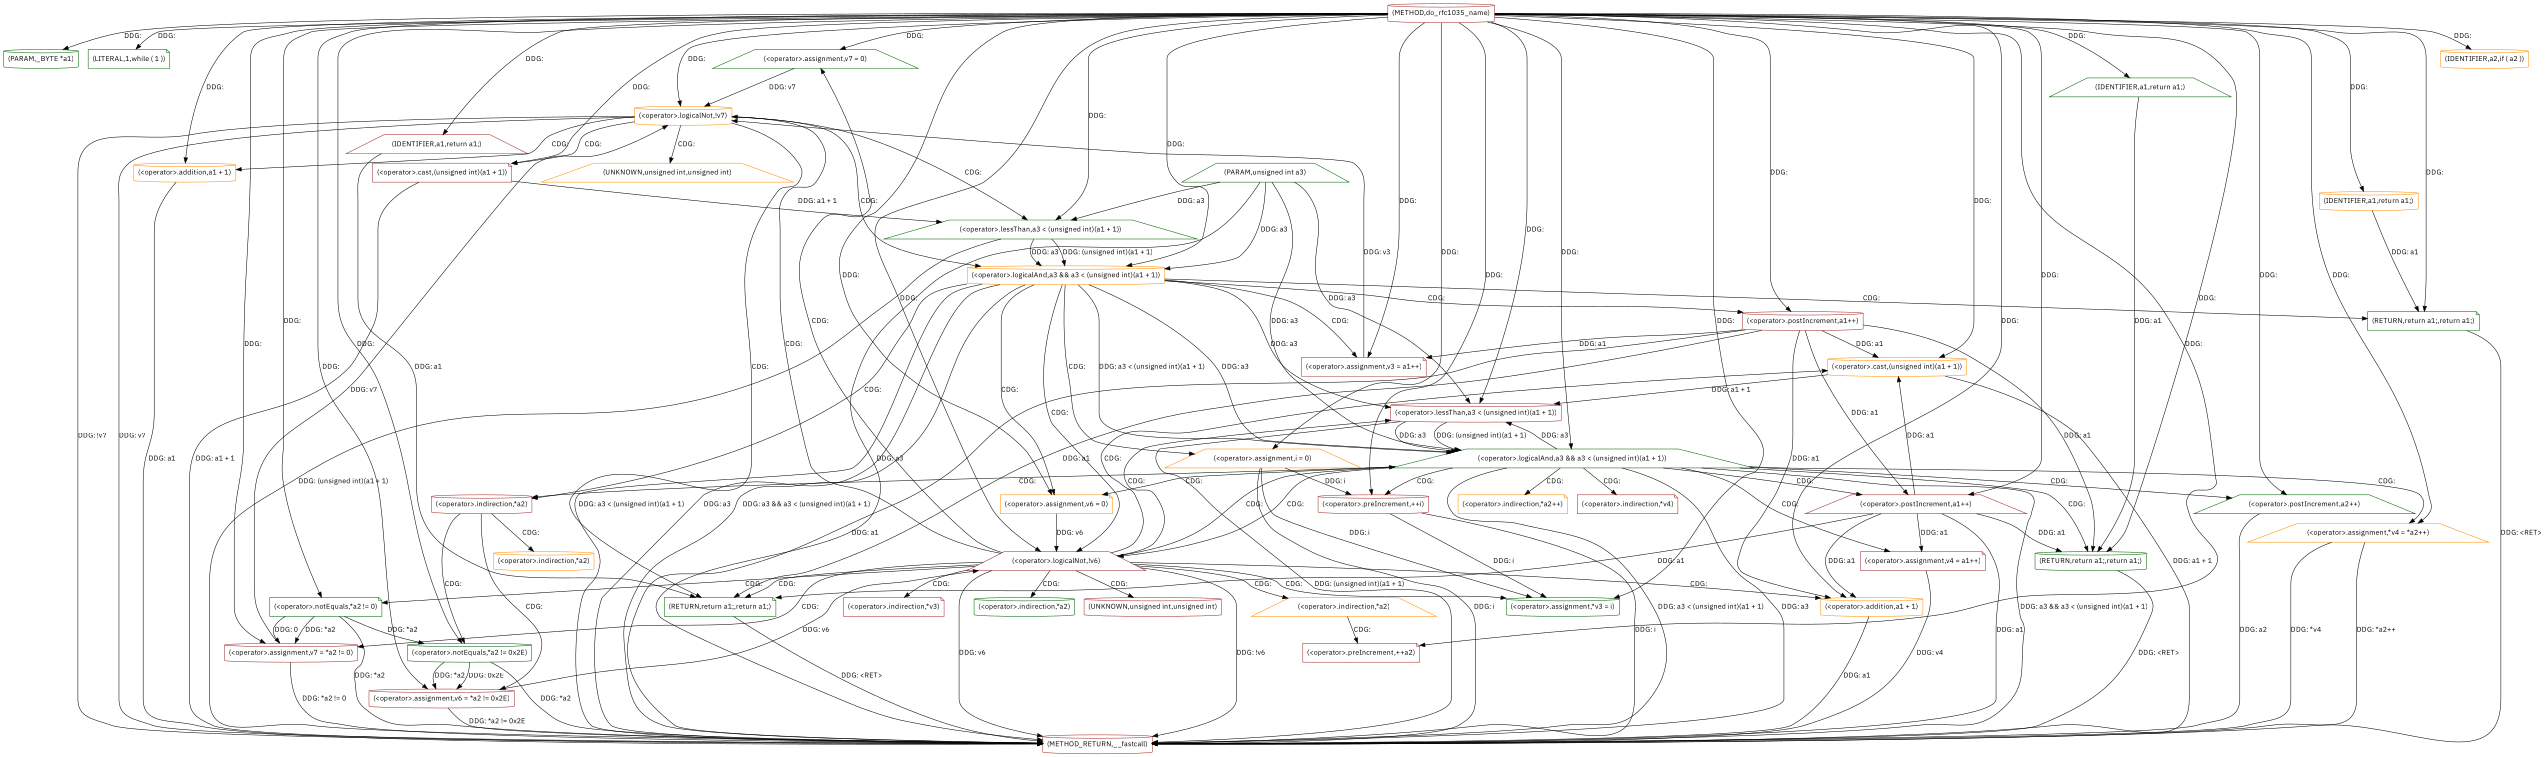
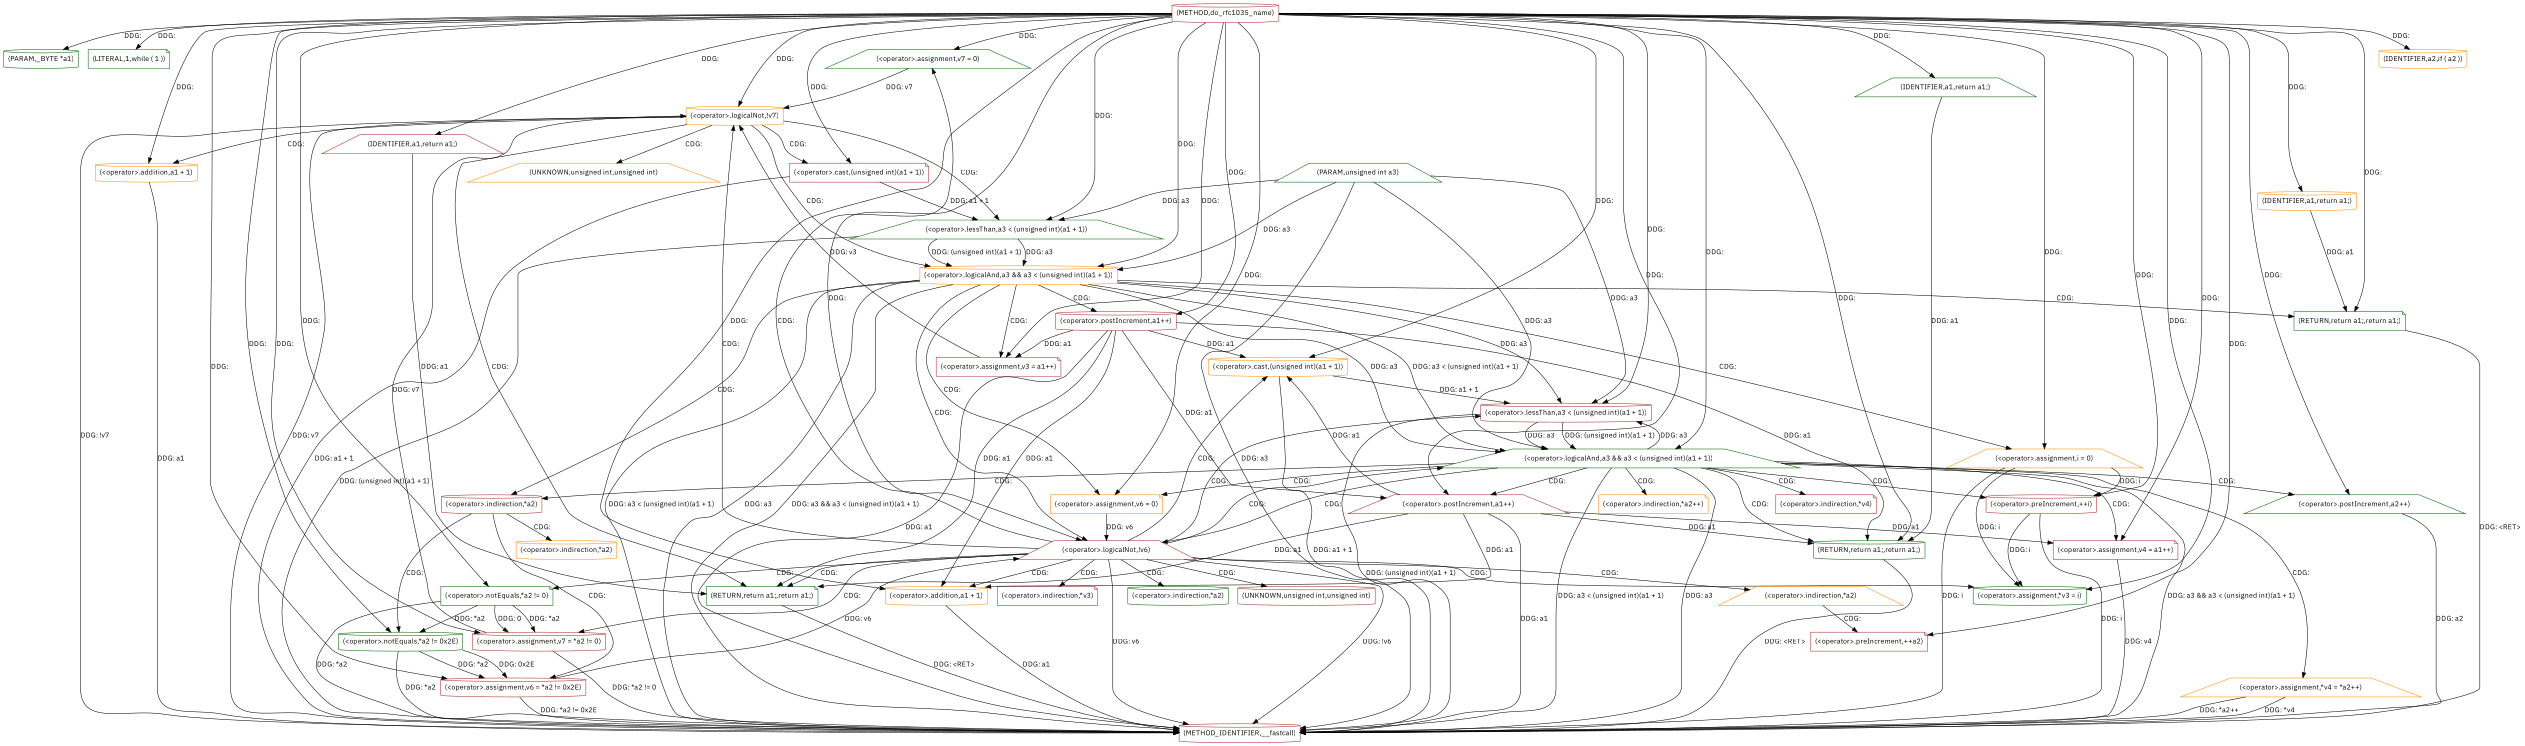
  digraph {
    fontname="IBM Plex Sans"
    node [color=brown fontname="IBM Plex Sans" shape=cylinder]
    edge [fontname="IBM Plex Sans"]
    n1 [label="(METHOD,do_rfc1035_name)"]
    n2 [color=darkgreen label="(PARAM,_BYTE *a1)"]
    n3 [color=darkgreen label="(LITERAL,1,while ( 1 ))" shape=note]
    n4 [color=darkgreen label="(<operator>.assignment,v7 = 0)" shape=trapezium]
    n5 [color=darkorange label="(IDENTIFIER,a2,if ( a2 ))"]
    n6 [label="(<operator>.assignment,v7 = *a2 != 0)"]
    n7 [color=darkgreen label="(<operator>.notEquals,*a2 != 0)" shape=note]
    n8 [color=darkorange label="(<operator>.logicalNot,!v7)"]
    n9 [color=darkorange label="(<operator>.logicalAnd,a3 && a3 < (unsigned int)(a1 + 1))"]
    n10 [color=darkgreen label="(<operator>.lessThan,a3 < (unsigned int)(a1 + 1))" shape=trapezium]
    n11 [label="(<operator>.cast,(unsigned int)(a1 + 1))" shape=note]
    n12 [color=darkorange label="(<operator>.addition,a1 + 1)"]
    n13 [color=darkgreen label="(RETURN,return a1;,return a1;)" shape=note]
    n14 [color=darkorange label="(IDENTIFIER,a1,return a1;)"]
    n15 [label="(<operator>.assignment,v3 = a1++)" shape=note]
    n16 [label="(<operator>.postIncrement,a1++)"]
    n17 [color=darkorange label="(<operator>.assignment,i = 0)" shape=trapezium]
    n18 [label="(<operator>.preIncrement,++i)"]
    n19 [color=darkorange label="(<operator>.assignment,v6 = 0)" shape=note]
    n20 [label="(<operator>.assignment,v6 = *a2 != 0x2E)"]
    n21 [color=darkgreen label="(<operator>.notEquals,*a2 != 0x2E)"]
    n22 [label="(<operator>.logicalNot,!v6)" shape=trapezium]
    n23 [color=darkgreen label="(<operator>.logicalAnd,a3 && a3 < (unsigned int)(a1 + 1))" shape=trapezium]
    n24 [label="(<operator>.lessThan,a3 < (unsigned int)(a1 + 1))"]
    n25 [color=darkorange label="(<operator>.cast,(unsigned int)(a1 + 1))"]
    n26 [color=darkorange label="(<operator>.addition,a1 + 1)"]
    n27 [color=darkgreen label="(RETURN,return a1;,return a1;)"]
    n28 [color=darkgreen label="(IDENTIFIER,a1,return a1;)" shape=trapezium]
    n29 [label="(<operator>.assignment,v4 = a1++)" shape=note]
    n30 [label="(<operator>.postIncrement,a1++)" shape=trapezium]
    n31 [color=darkgreen label="(<operator>.postIncrement,a2++)" shape=trapezium]
    n32 [color=darkgreen label="(<operator>.assignment,*v3 = i)"]
    n33 [label="(<operator>.preIncrement,++a2)" shape=note]
    n34 [label="(IDENTIFIER,a1,return a1;)" shape=trapezium]
    n35 [color=darkgreen label="(PARAM,unsigned int a3)" shape=trapezium]
-   n36 [label="(METHOD_RETURN,__fastcall)"]
+   n36 [label="(METHOD_IDENTIFIER,__fastcall)"]
    n37 [color=darkgreen label="(RETURN,return a1;,return a1;)" shape=note]
    n38 [color=darkorange label="(UNKNOWN,unsigned int,unsigned int)" shape=trapezium]
    n39 [label="(<operator>.indirection,*a2)"]
    n40 [color=darkgreen label="(<operator>.indirection,*a2)"]
    n41 [label="(UNKNOWN,unsigned int,unsigned int)"]
    n42 [label="(<operator>.indirection,*v3)" shape=note]
    n43 [color=darkorange label="(<operator>.indirection,*a2)" shape=trapezium]
    n44 [color=darkorange label="(<operator>.assignment,*v4 = *a2++)" shape=trapezium]
    n45 [label="(<operator>.indirection,*v4)" shape=note]
    n46 [color=darkorange label="(<operator>.indirection,*a2++)" shape=note]
    n47 [color=darkorange label="(<operator>.indirection,*a2)"]
    n1 -> n2 [label="DDG: "]
    n1 -> n3 [label="DDG: "]
    n1 -> n4 [label="DDG: "]
    n1 -> n5 [label="DDG: "]
    n1 -> n6 [label="DDG: "]
    n1 -> n7 [label="DDG: "]
    n1 -> n8 [label="DDG: "]
    n1 -> n9 [label="DDG: "]
    n1 -> n10 [label="DDG: "]
    n1 -> n11 [label="DDG: "]
    n1 -> n12 [label="DDG: "]
    n1 -> n13 [label="DDG: "]
    n1 -> n14 [label="DDG: "]
    n1 -> n15 [label="DDG: "]
    n1 -> n16 [label="DDG: "]
    n1 -> n17 [label="DDG: "]
    n1 -> n18 [label="DDG: "]
    n1 -> n19 [label="DDG: "]
    n1 -> n20 [label="DDG: "]
    n1 -> n21 [label="DDG: "]
    n1 -> n22 [label="DDG: "]
    n1 -> n23 [label="DDG: "]
    n1 -> n24 [label="DDG: "]
    n1 -> n25 [label="DDG: "]
    n1 -> n26 [label="DDG: "]
    n1 -> n27 [label="DDG: "]
    n1 -> n28 [label="DDG: "]
-   n1 -> n44 [label="DDG: "]
+   n1 -> n29 [label="DDG: "]
    n1 -> n30 [label="DDG: "]
    n1 -> n31 [label="DDG: "]
    n1 -> n32 [label="DDG: "]
    n1 -> n33 [label="DDG: "]
    n1 -> n34 [label="DDG: "]
    n4 -> n8 [label="DDG: v7"]
    n6 -> n8 [label="DDG: v7"]
    n6 -> n36 [label="DDG: *a2 != 0"]
    n7 -> n6 [label="DDG: *a2"]
    n7 -> n6 [label="DDG: 0"]
    n7 -> n21 [label="DDG: *a2"]
    n7 -> n36 [label="DDG: *a2"]
    n8 -> n9 [label="CDG: "]
    n8 -> n10 [label="CDG: "]
    n8 -> n11 [label="CDG: "]
    n8 -> n12 [label="CDG: "]
    n8 -> n36 [label="DDG: !v7"]
    n8 -> n36 [label="DDG: v7"]
    n8 -> n37 [label="CDG: "]
    n8 -> n38 [label="CDG: "]
    n9 -> n13 [label="CDG: "]
    n9 -> n15 [label="CDG: "]
    n9 -> n16 [label="CDG: "]
    n9 -> n17 [label="CDG: "]
    n9 -> n19 [label="CDG: "]
    n9 -> n22 [label="CDG: "]
    n9 -> n23 [label="DDG: a3"]
    n9 -> n23 [label="DDG: a3 < (unsigned int)(a1 + 1)"]
    n9 -> n24 [label="DDG: a3"]
    n9 -> n36 [label="DDG: a3 < (unsigned int)(a1 + 1)"]
    n9 -> n36 [label="DDG: a3"]
    n9 -> n36 [label="DDG: a3 && a3 < (unsigned int)(a1 + 1)"]
    n9 -> n39 [label="CDG: "]
    n10 -> n9 [label="DDG: a3"]
    n10 -> n9 [label="DDG: (unsigned int)(a1 + 1)"]
    n10 -> n36 [label="DDG: (unsigned int)(a1 + 1)"]
    n11 -> n10 [label="DDG: a1 + 1"]
    n11 -> n36 [label="DDG: a1 + 1"]
    n12 -> n36 [label="DDG: a1"]
    n13 -> n36 [label="DDG: <RET>"]
    n14 -> n13 [label="DDG: a1"]
    n15 -> n8 [label="DDG: v3"]
    n16 -> n15 [label="DDG: a1"]
    n16 -> n25 [label="DDG: a1"]
    n16 -> n26 [label="DDG: a1"]
    n16 -> n27 [label="DDG: a1"]
    n16 -> n30 [label="DDG: a1"]
    n16 -> n36 [label="DDG: a1"]
    n16 -> n37 [label="DDG: a1"]
    n17 -> n18 [label="DDG: i"]
    n17 -> n32 [label="DDG: i"]
    n17 -> n36 [label="DDG: i"]
    n18 -> n32 [label="DDG: i"]
    n18 -> n36 [label="DDG: i"]
    n19 -> n22 [label="DDG: v6"]
    n20 -> n22 [label="DDG: v6"]
    n20 -> n36 [label="DDG: *a2 != 0x2E"]
    n21 -> n20 [label="DDG: *a2"]
    n21 -> n20 [label="DDG: 0x2E"]
    n21 -> n36 [label="DDG: *a2"]
    n22 -> n4 [label="CDG: "]
    n22 -> n6 [label="CDG: "]
    n22 -> n7 [label="CDG: "]
    n22 -> n8 [label="CDG: "]
    n22 -> n23 [label="CDG: "]
    n22 -> n24 [label="CDG: "]
    n22 -> n25 [label="CDG: "]
    n22 -> n26 [label="CDG: "]
    n22 -> n32 [label="CDG: "]
    n22 -> n36 [label="DDG: !v6"]
    n22 -> n36 [label="DDG: v6"]
    n22 -> n37 [label="CDG: "]
    n22 -> n40 [label="CDG: "]
    n22 -> n41 [label="CDG: "]
    n22 -> n42 [label="CDG: "]
    n22 -> n43 [label="CDG: "]
    n23 -> n18 [label="CDG: "]
    n23 -> n19 [label="CDG: "]
    n23 -> n22 [label="CDG: "]
    n23 -> n24 [label="DDG: a3"]
    n23 -> n27 [label="CDG: "]
    n23 -> n29 [label="CDG: "]
    n23 -> n30 [label="CDG: "]
    n23 -> n31 [label="CDG: "]
    n23 -> n36 [label="DDG: a3 < (unsigned int)(a1 + 1)"]
    n23 -> n36 [label="DDG: a3"]
    n23 -> n36 [label="DDG: a3 && a3 < (unsigned int)(a1 + 1)"]
    n23 -> n39 [label="CDG: "]
    n23 -> n44 [label="CDG: "]
    n23 -> n45 [label="CDG: "]
    n23 -> n46 [label="CDG: "]
    n24 -> n23 [label="DDG: a3"]
    n24 -> n23 [label="DDG: (unsigned int)(a1 + 1)"]
    n24 -> n36 [label="DDG: (unsigned int)(a1 + 1)"]
    n25 -> n24 [label="DDG: a1 + 1"]
    n25 -> n36 [label="DDG: a1 + 1"]
    n26 -> n36 [label="DDG: a1"]
    n27 -> n36 [label="DDG: <RET>"]
    n28 -> n27 [label="DDG: a1"]
    n29 -> n36 [label="DDG: v4"]
    n30 -> n25 [label="DDG: a1"]
    n30 -> n26 [label="DDG: a1"]
    n30 -> n27 [label="DDG: a1"]
    n30 -> n29 [label="DDG: a1"]
    n30 -> n36 [label="DDG: a1"]
    n30 -> n37 [label="DDG: a1"]
    n31 -> n36 [label="DDG: a2"]
    n34 -> n37 [label="DDG: a1"]
    n35 -> n9 [label="DDG: a3"]
    n35 -> n10 [label="DDG: a3"]
    n35 -> n23 [label="DDG: a3"]
    n35 -> n24 [label="DDG: a3"]
    n35 -> n36 [label="DDG: a3"]
    n37 -> n36 [label="DDG: <RET>"]
    n39 -> n20 [label="CDG: "]
    n39 -> n21 [label="CDG: "]
    n39 -> n47 [label="CDG: "]
    n43 -> n33 [label="CDG: "]
    n44 -> n36 [label="DDG: *v4"]
    n44 -> n36 [label="DDG: *a2++"]
  }
